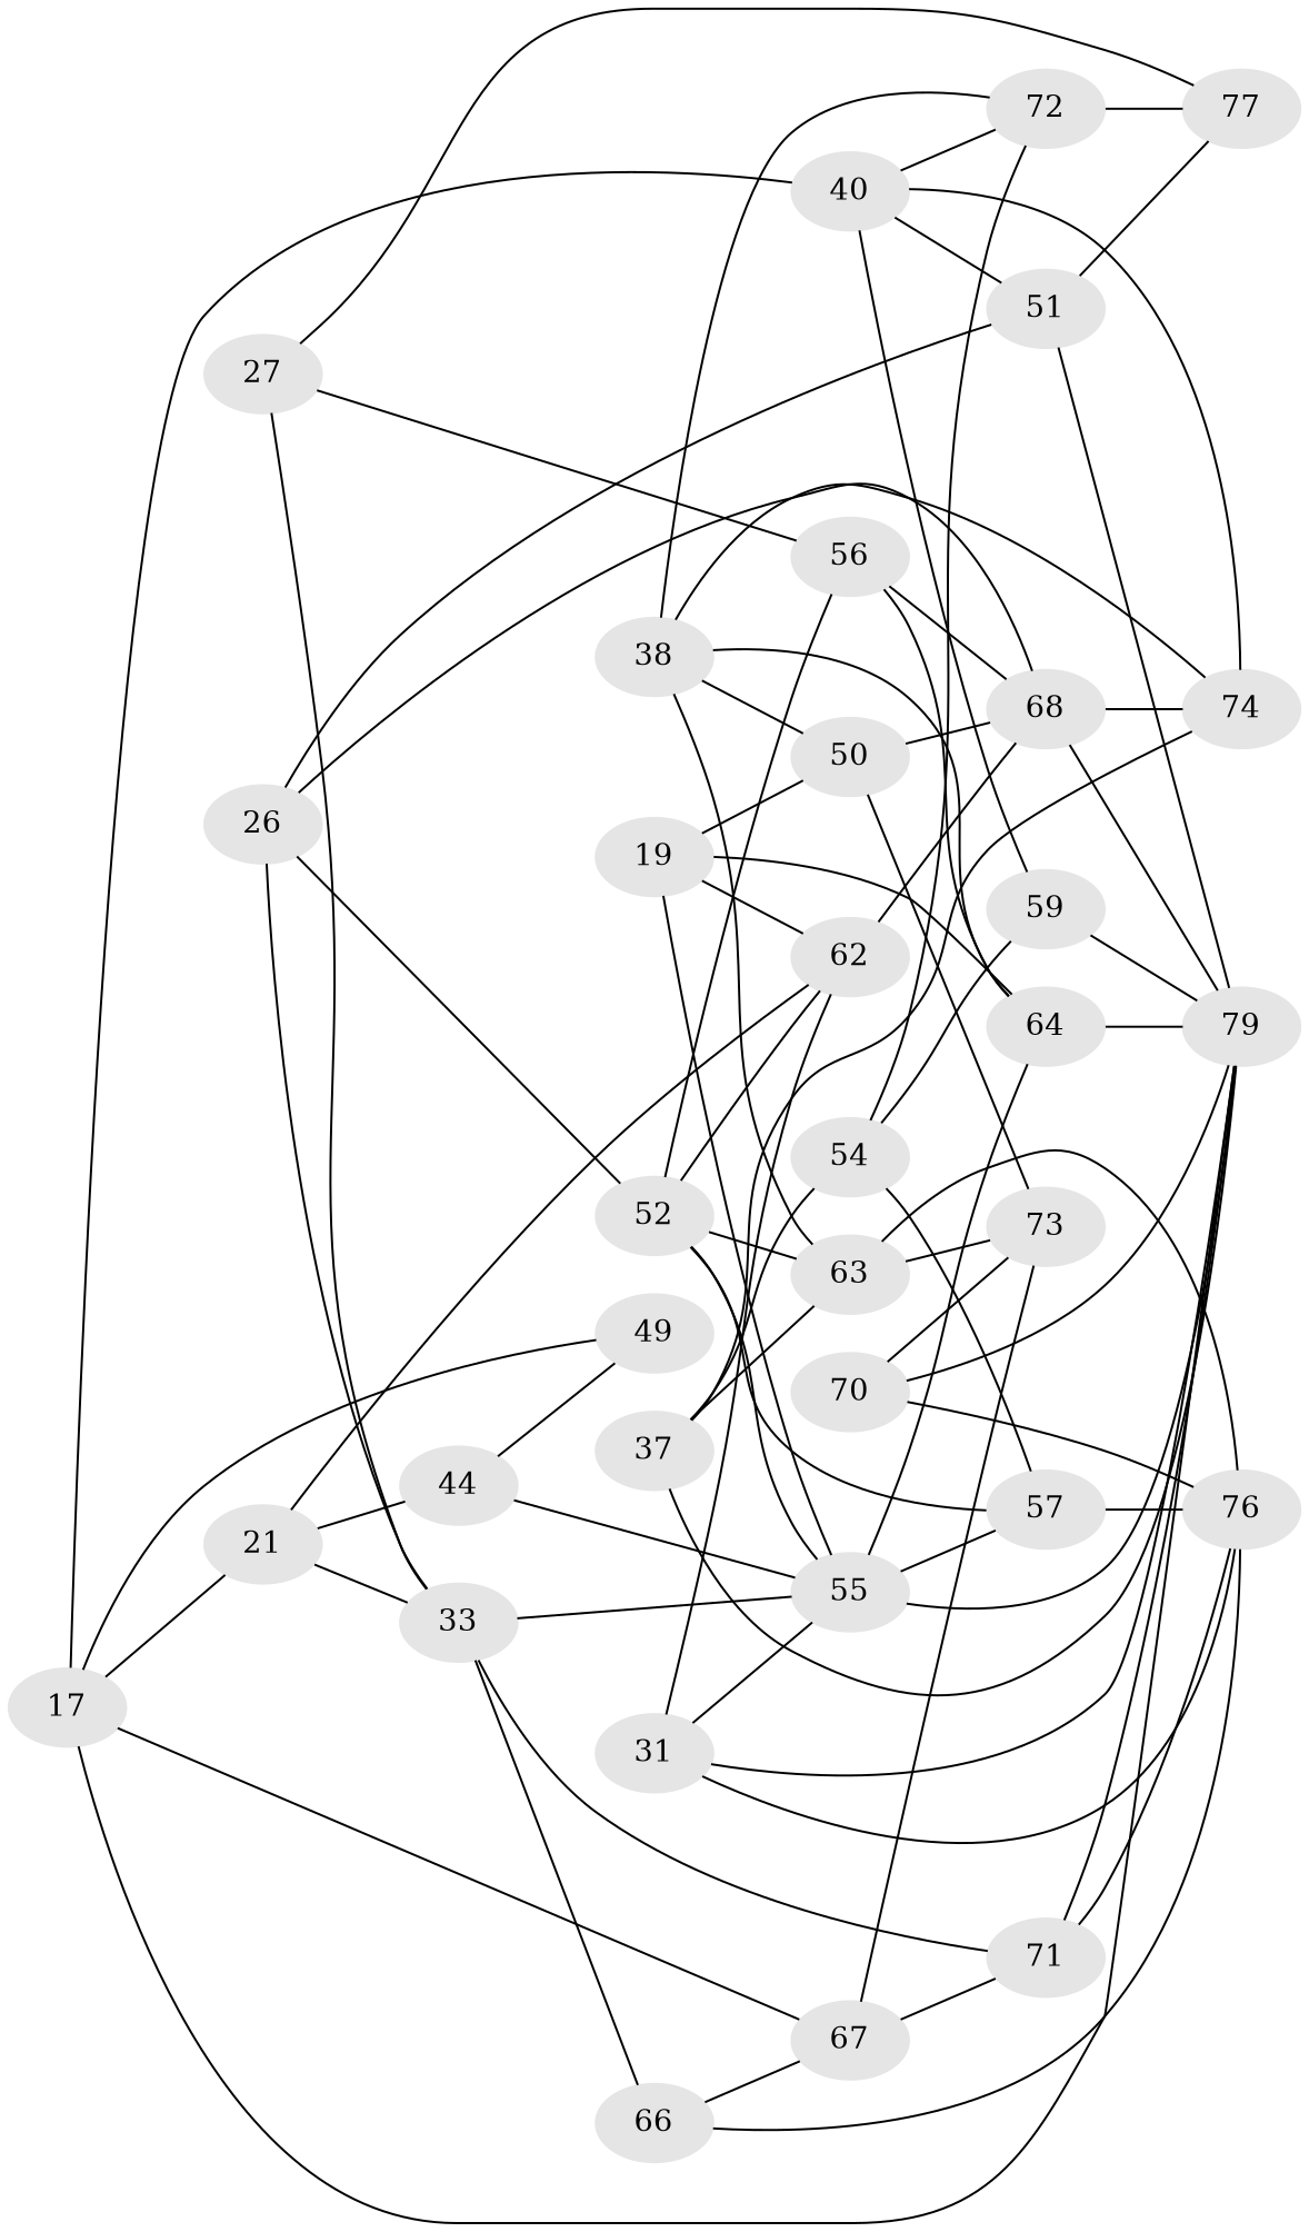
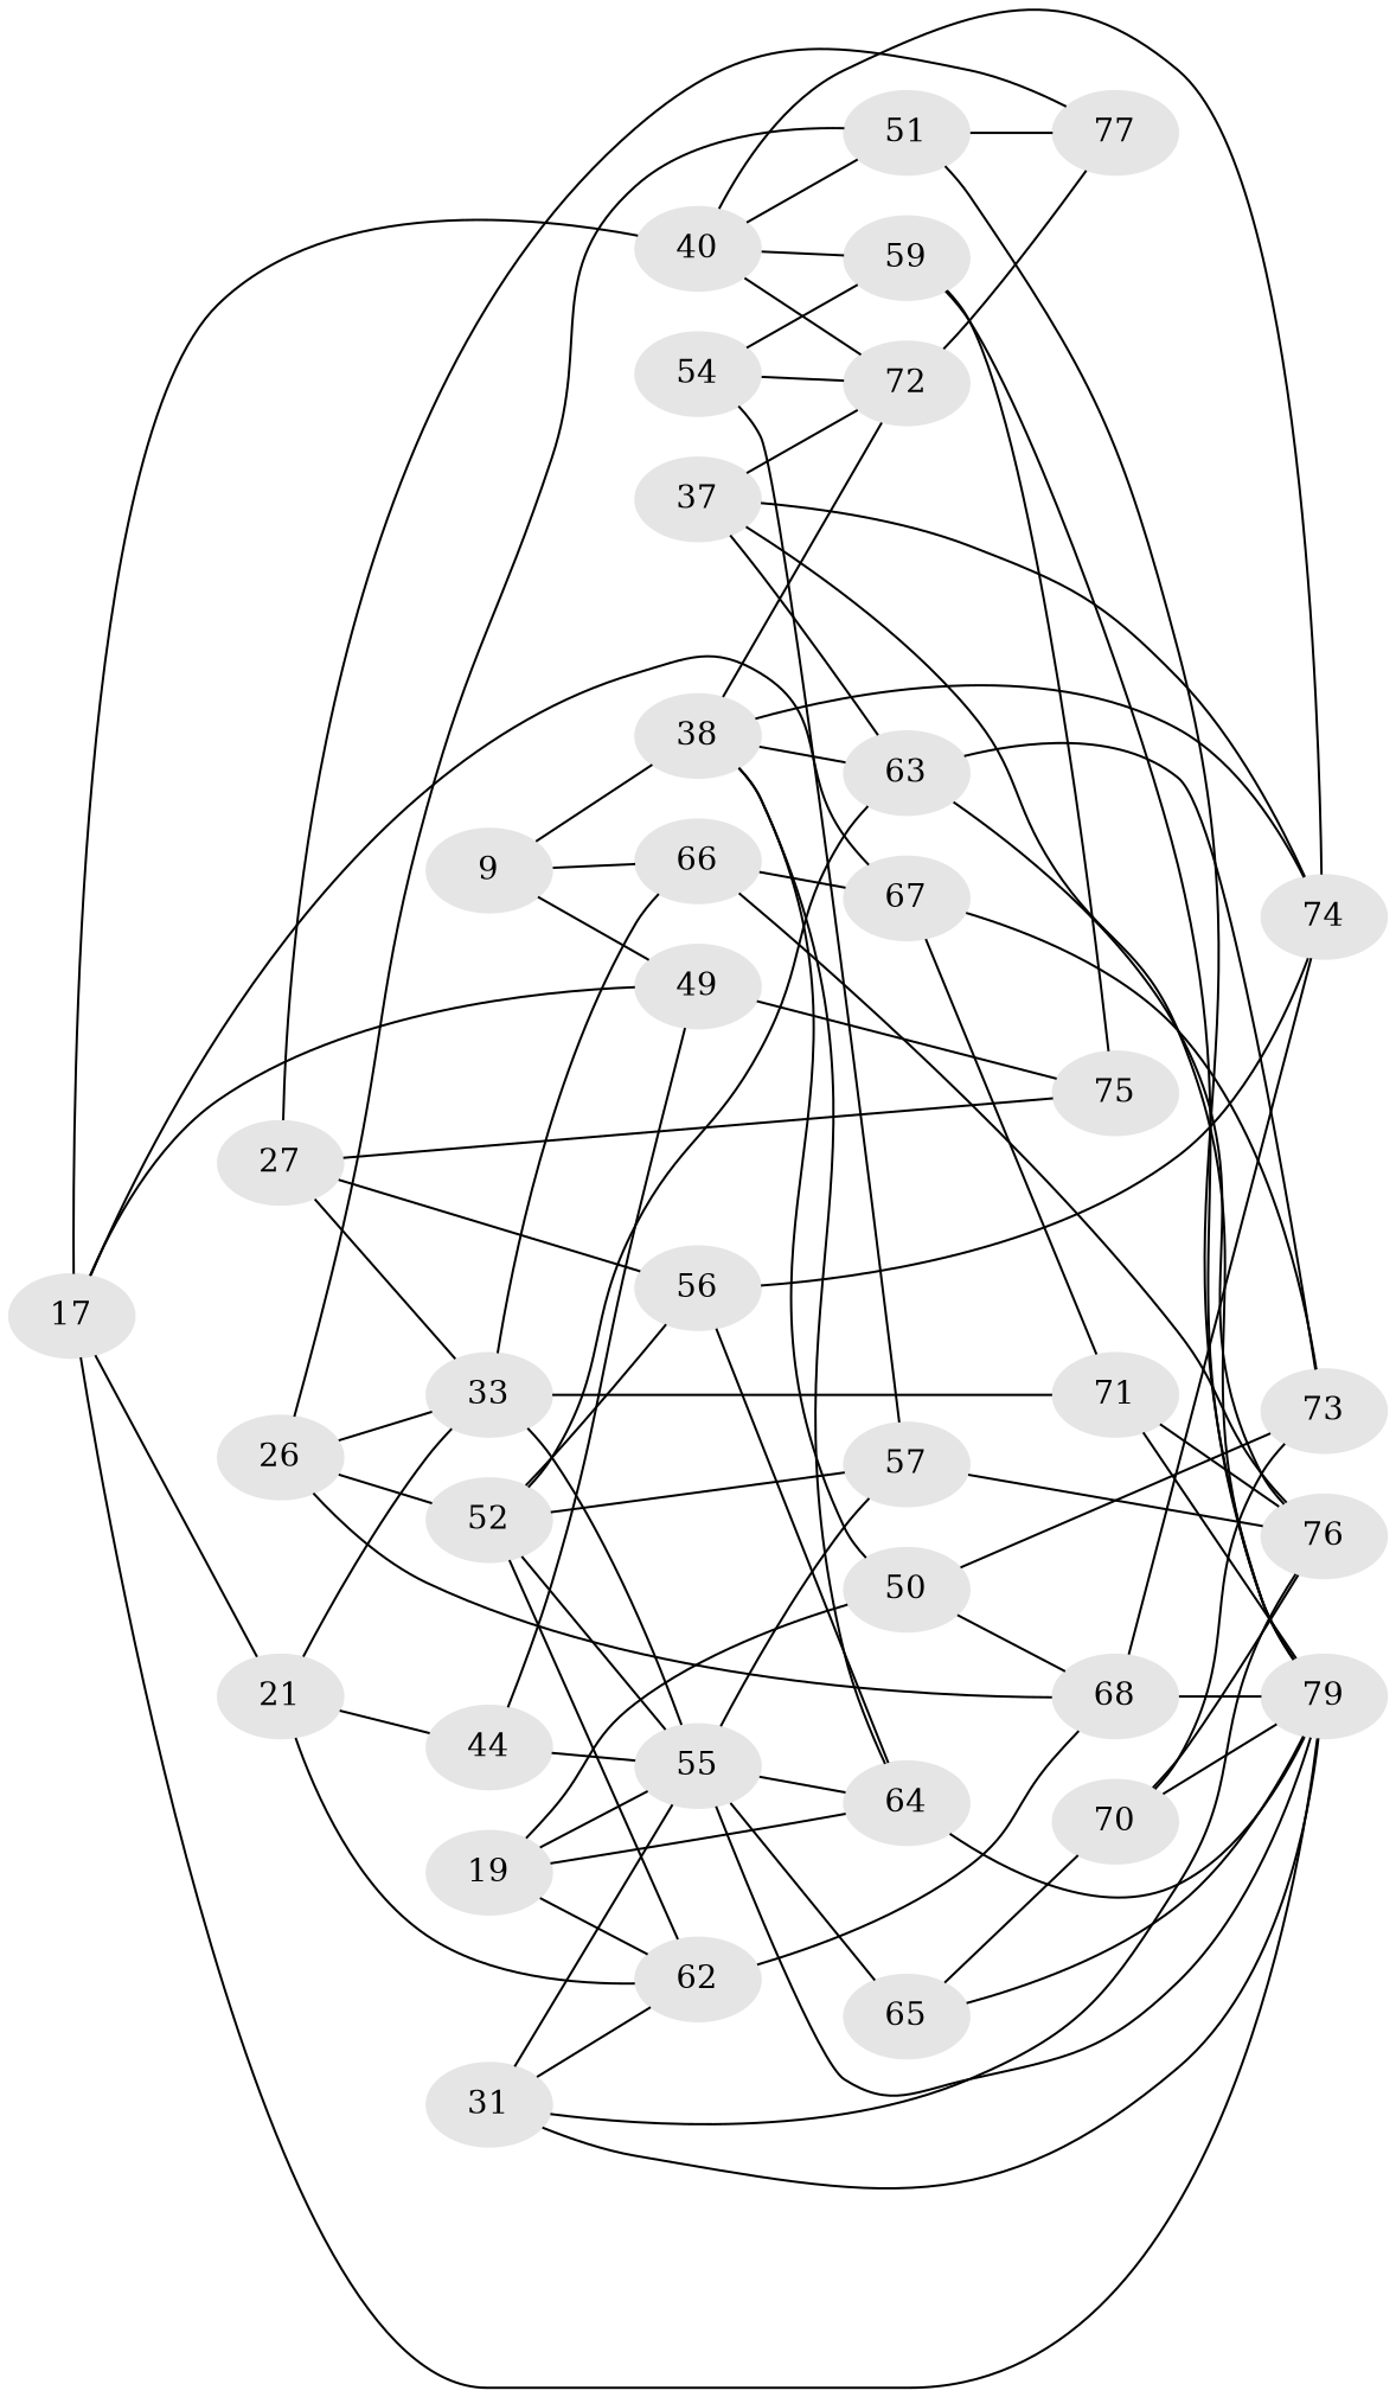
  graph {
    rankdir=LR
    node [color=gray90 style=filled]
    38 [super="+4+10"]
    50
    64 [super="+1+43"]
    63 [super="+28"]
    74 [super="+6+23"]
    72
+   9
    49 [super="+20"]
    66
+   75
    67
    76 [super="+42"]
    17 [super="+3"]
    21
    40 [super="+30"]
    79 [super="+22+32+78"]
    62 [super="+16"]
    33 [super="+18"]
    44
    51
    59
    71
    73 [super="+2+5"]
    19 [super="+8"]
    55 [super="+45+53+46"]
    68 [super="+41+60"]
    57 [super="+34"]
+   65
    26
    52 [super="+48+39"]
    77
    56
    27
    31
    37
    54
    70 [super="+29"]
    38 -- 50
    38 -- 64 [weight=2]
    38 -- 63 [weight=2]
    38 -- 74
    38 -- 72
    50 -- 73
    50 -- 68
    64 -- 79
    63 -- 76
    63 -- 73
    72 -- 77
+   9 -- 38
+   9 -- 49 [weight=2]
+   9 -- 66
+   49 -- 75
    66 -- 67
    66 -- 76
    67 -- 71
    67 -- 73
    17 -- 49
    17 -- 67
    17 -- 21
    17 -- 40
    17 -- 79 [weight=2]
    21 -- 62
    21 -- 33
    21 -- 44
    40 -- 74 [weight=2]
    40 -- 72
    40 -- 51
    40 -- 59
    62 -- 68 [weight=2]
    33 -- 66
    33 -- 71
    33 -- 55
    44 -- 49 [weight=2]
    44 -- 55
    51 -- 79
    51 -- 77
+   59 -- 75
    59 -- 79
    71 -- 76
    71 -- 79
    19 -- 50
    19 -- 64 [weight=2]
    19 -- 62
    19 -- 55
    55 -- 64 [weight=2]
    55 -- 79
    55 -- 57 [weight=2]
+   55 -- 65
    68 -- 74 [weight=3]
    68 -- 79 [weight=5]
    57 -- 76 [weight=2]
+   65 -- 79
+   65 -- 70 [weight=2]
    26 -- 33
    26 -- 51
    26 -- 68
    26 -- 52
    52 -- 63
    52 -- 62
    52 -- 55 [weight=2]
    52 -- 57
    52 -- 56
    56 -- 64
-   56 -- 68
+   56 -- 74
+   27 -- 75
    27 -- 33
    27 -- 77
    27 -- 56
    31 -- 76
    31 -- 79
    31 -- 62
    31 -- 55
    37 -- 63
    37 -- 74
    37 -- 79
-   37 -- 54
+   37 -- 72
    54 -- 72
    54 -- 59
    54 -- 57
    70 -- 76 [weight=2]
    70 -- 79
    70 -- 73 [weight=3]
  }
